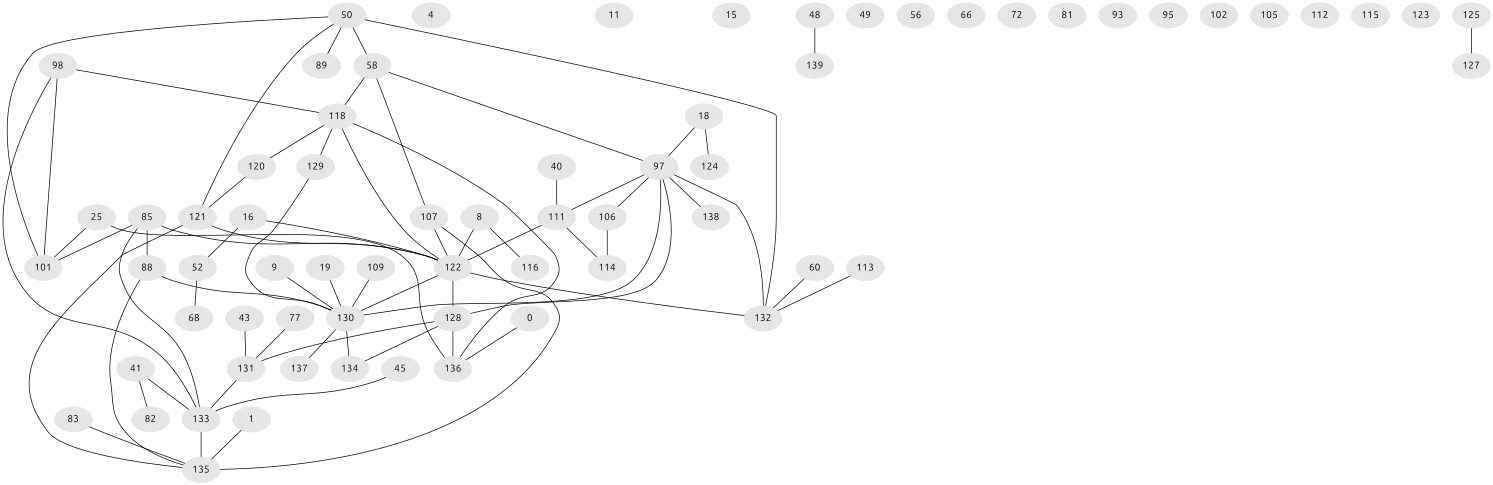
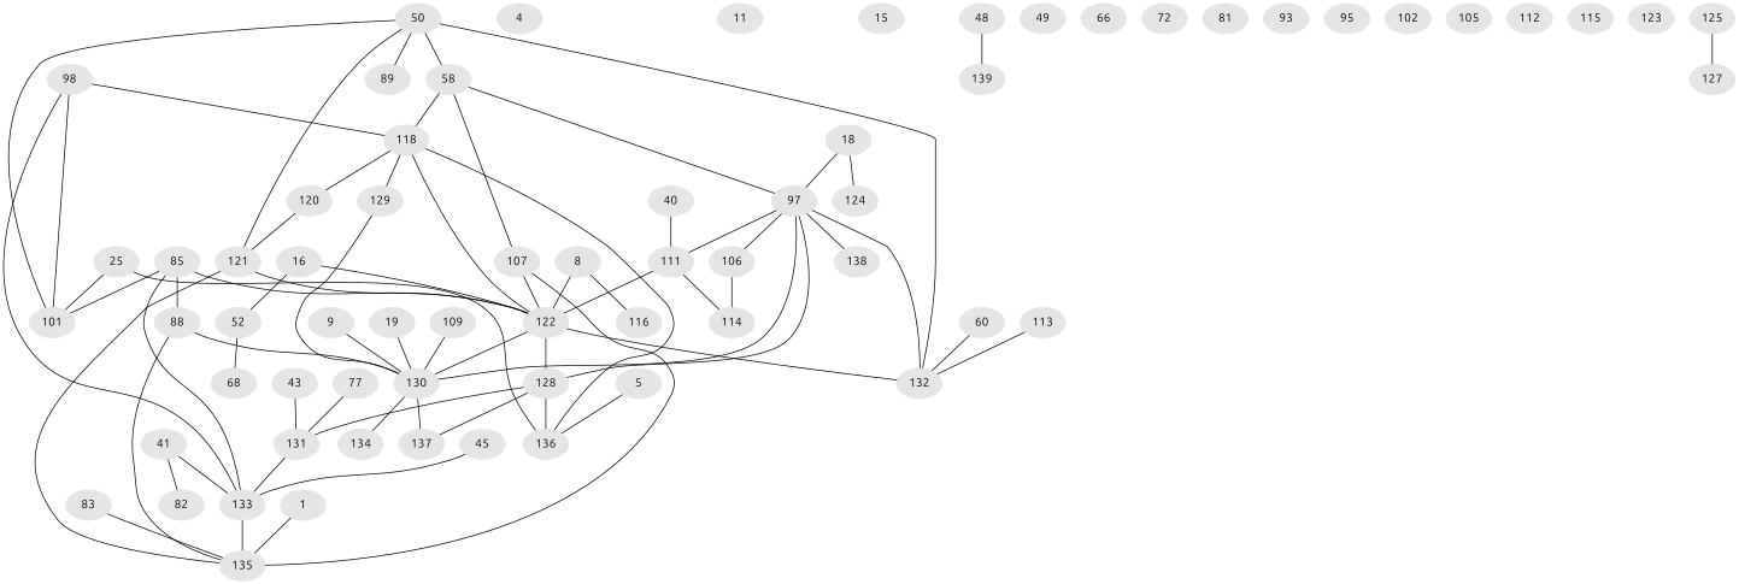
  graph {
    fontname=Ubuntu
    node [color=gray90 fontname=Ubuntu style=filled]
    edge [fontname=Ubuntu]
    135 [super="+92+126"]
    1
    4
    136 [super="+104"]
-   5 [label=0]
+   5
    8
    116
    122 [super="+37+119+100+110"]
    130 [super="+67+86+117+78"]
    132 [super="+62+55"]
    128 [super="+31+33+70"]
    137
    134
    9
    11
    15
    52 [super="+6"]
    68
    16
    97 [super="+57+51+28"]
    111
    106
    138
    18
    124
    19
    101 [super="+65+80+96+27+76"]
    25
    40
    114 [super="+46+61"]
    41
    82
    133 [super="+108"]
    131 [super="+20"]
    43
    45
    48
    139
    49
    50 [super="+35"]
    58
    89
    121 [super="+74+99"]
    107 [super="+44+54"]
    118 [super="+87+26+39+73+75+103"]
-   56
    120
    129
    60
    66
    72
    77
    81
    83
    88 [super="+14+63+59"]
    85
    93
    95
    98
    102
    105
    109
    112
    113
    115
    123
    125
    127
    1 -- 135
    5 -- 136
    8 -- 116
    8 -- 122
    122 -- 130 [weight=2]
    122 -- 132
    122 -- 128
    130 -- 137
    130 -- 134
    128 -- 136
-   128 -- 134
+   128 -- 137
    128 -- 131
    9 -- 130
    52 -- 68
    16 -- 122
    16 -- 52
    97 -- 130
    97 -- 132 [weight=2]
    97 -- 128
    97 -- 111
    97 -- 106
    97 -- 138
    111 -- 122
    111 -- 114
    106 -- 114
    18 -- 97
    18 -- 124
    19 -- 130
    25 -- 136 [weight=2]
    25 -- 101 [weight=2]
    40 -- 111
    41 -- 82
    41 -- 133
    133 -- 135 [weight=2]
    131 -- 133
    43 -- 131
    45 -- 133
    48 -- 139
    50 -- 132
    50 -- 101
    50 -- 58 [weight=2]
    50 -- 89
    50 -- 121
    58 -- 97
    58 -- 107
    58 -- 118
    121 -- 135
    121 -- 122
    107 -- 135
    107 -- 122
    118 -- 136
    118 -- 122
    118 -- 120
    118 -- 129
    120 -- 121
    129 -- 130
    60 -- 132
    77 -- 131
    83 -- 135
    88 -- 135
    88 -- 130 [weight=2]
    85 -- 122
    85 -- 101
    85 -- 133
    85 -- 88 [weight=2]
    98 -- 101 [weight=2]
    98 -- 133
    98 -- 118
    109 -- 130
    113 -- 132
    125 -- 127
  }
